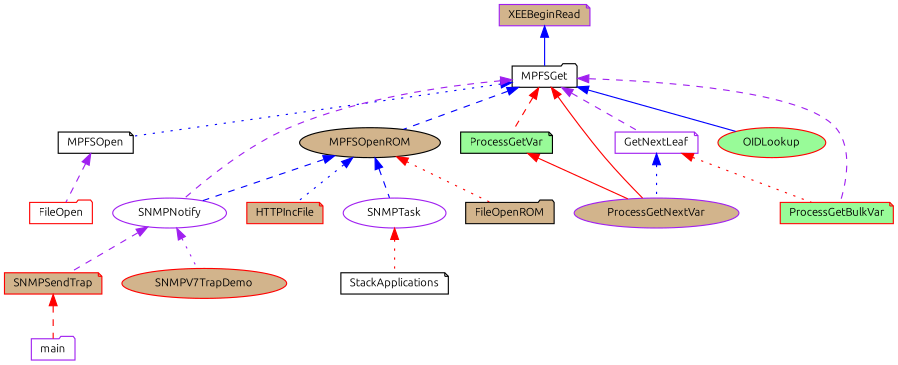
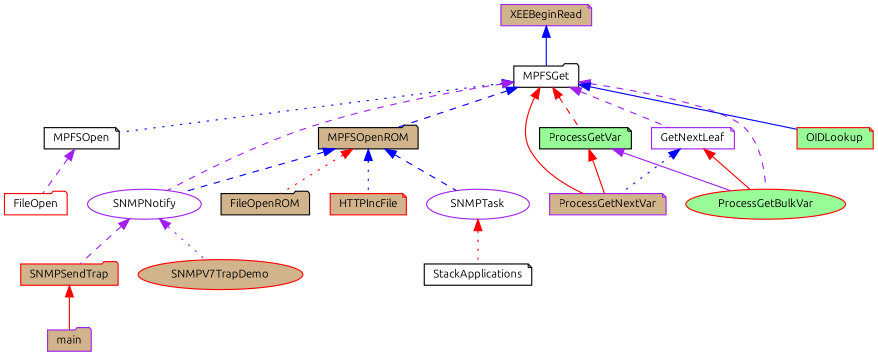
  digraph {
    fontname=Ubuntu
    rankdir=TB
    node [color=purple fillcolor=tan fontname=Ubuntu fontsize=10 shape=note style=filled]
    edge [color=blue dir=back fontname=Ubuntu fontsize=10 labelfontname=Helvetica labelfontsize=10 style=dashed]
    n1 [fontcolor=black height=0.2 label=XEEBeginRead width=0.4]
    n2 [color=black fillcolor=white height=0.2 label=MPFSGet shape=folder width=0.4]
    n3 [color=black fillcolor=white height=0.2 label=MPFSOpen width=0.4]
-   n4 [color=black height=0.2 label=MPFSOpenROM shape=ellipse width=0.4]
+   n4 [color=black height=0.2 label=MPFSOpenROM shape=folder width=0.4]
    n5 [fillcolor=white height=0.2 label=SNMPNotify shape=ellipse width=0.4]
    n6 [color=black fillcolor=palegreen height=0.2 label=ProcessGetVar width=0.4]
-   n7 [height=0.2 label=ProcessGetNextVar shape=ellipse width=0.4]
-   n8 [color=red fillcolor=palegreen height=0.2 label=ProcessGetBulkVar width=0.4]
-   n9 [color=red fillcolor=palegreen height=0.2 label=OIDLookup shape=ellipse width=0.4]
+   n7 [height=0.2 label=ProcessGetNextVar width=0.4]
+   n8 [color=red fillcolor=palegreen height=0.2 label=ProcessGetBulkVar shape=ellipse width=0.4]
+   n9 [color=red fillcolor=palegreen height=0.2 label=OIDLookup width=0.4]
    n10 [fillcolor=white height=0.2 label=GetNextLeaf width=0.4]
    n11 [color=red fillcolor=white height=0.2 label=FileOpen shape=folder width=0.4]
    n12 [color=black height=0.2 label=FileOpenROM shape=folder width=0.4]
    n13 [color=red height=0.2 label=HTTPIncFile width=0.4]
    n14 [fillcolor=white height=0.2 label=SNMPTask shape=ellipse width=0.4]
    n15 [color=red height=0.2 label=SNMPV7TrapDemo shape=ellipse width=0.4]
-   n16 [color=red height=0.2 label=SNMPSendTrap width=0.4]
+   n16 [color=red height=0.2 label=SNMPSendTrap shape=folder width=0.4]
    n17 [color=black fillcolor=white height=0.2 label=StackApplications width=0.4]
-   n18 [fillcolor=white height=0.2 label=main shape=folder width=0.4]
+   n18 [height=0.2 label=main shape=folder width=0.4]
    n1 -> n2 [style=solid]
    n2 -> n3 [style=dotted]
    n2 -> n4
    n2 -> n5 [color=purple]
    n2 -> n6 [color=red]
    n2 -> n7 [color=red style=solid]
    n2 -> n8 [color=purple]
    n2 -> n9 [style=solid]
    n2 -> n10 [color=purple]
    n3 -> n11 [color=purple]
    n4 -> n5
    n4 -> n12 [color=red style=dotted]
    n4 -> n13 [style=dotted]
    n4 -> n14
    n5 -> n15 [color=purple style=dotted]
    n5 -> n16 [color=purple]
    n6 -> n7 [color=red style=solid]
+   n6 -> n8 [color=purple style=solid]
    n10 -> n7 [style=dotted]
-   n10 -> n8 [color=red style=dotted]
+   n10 -> n8 [color=red style=solid]
    n14 -> n17 [color=red style=dotted]
-   n16 -> n18 [color=red]
+   n16 -> n18 [color=red style=solid]
  }
